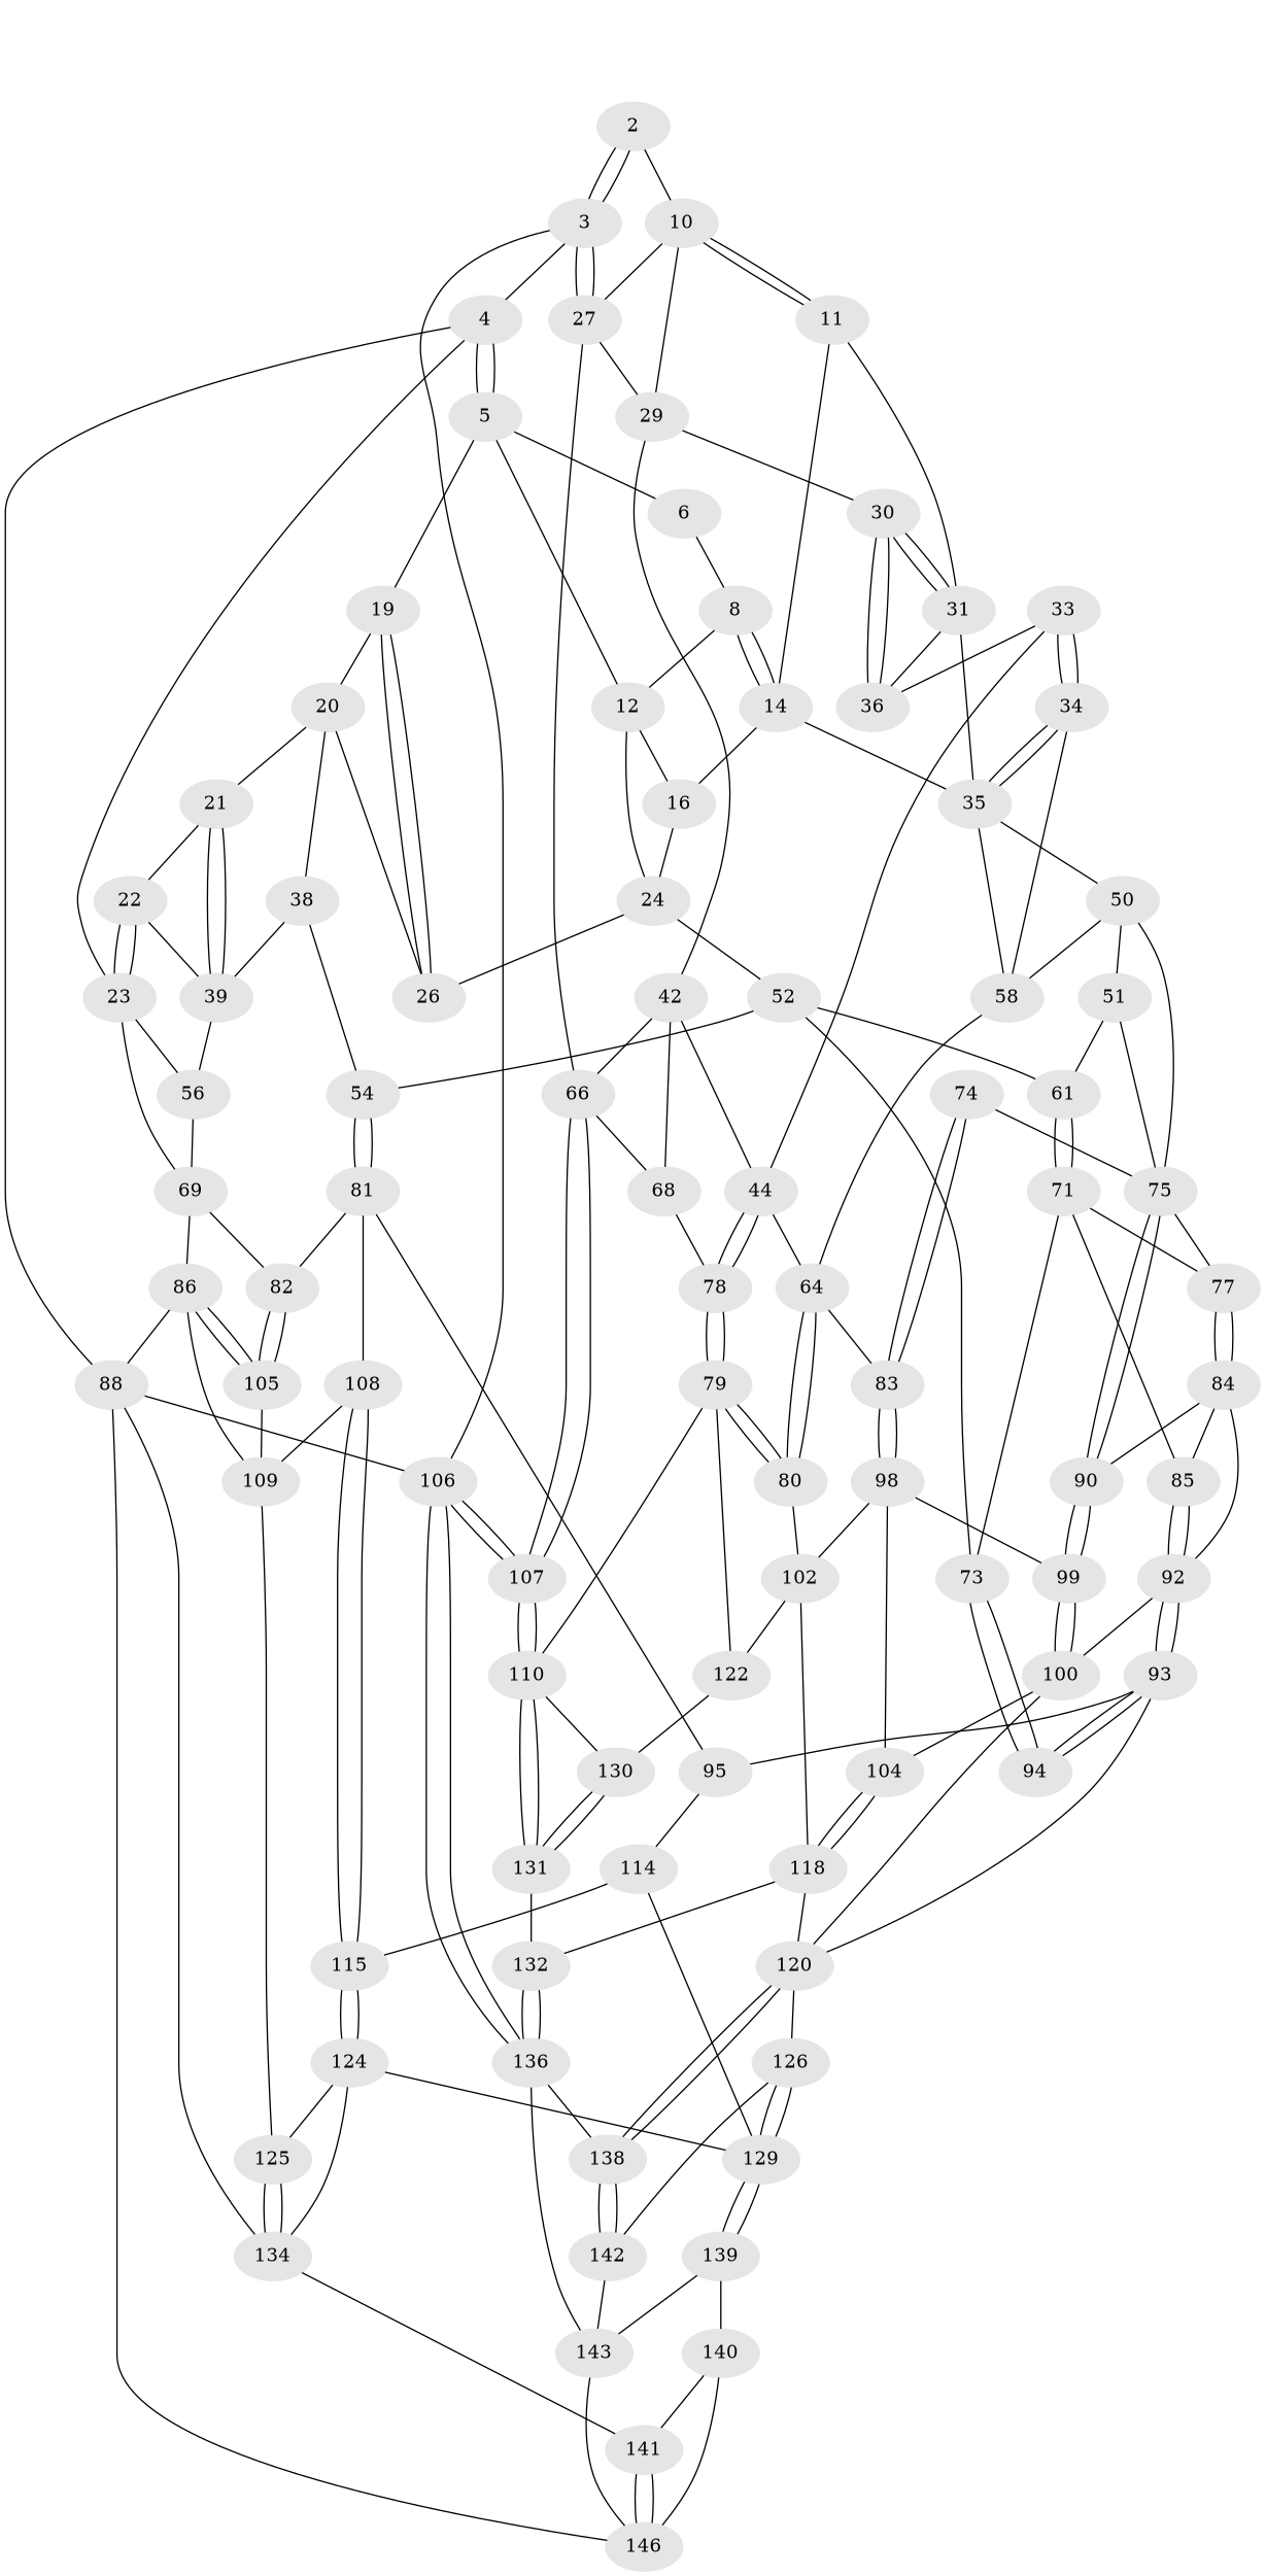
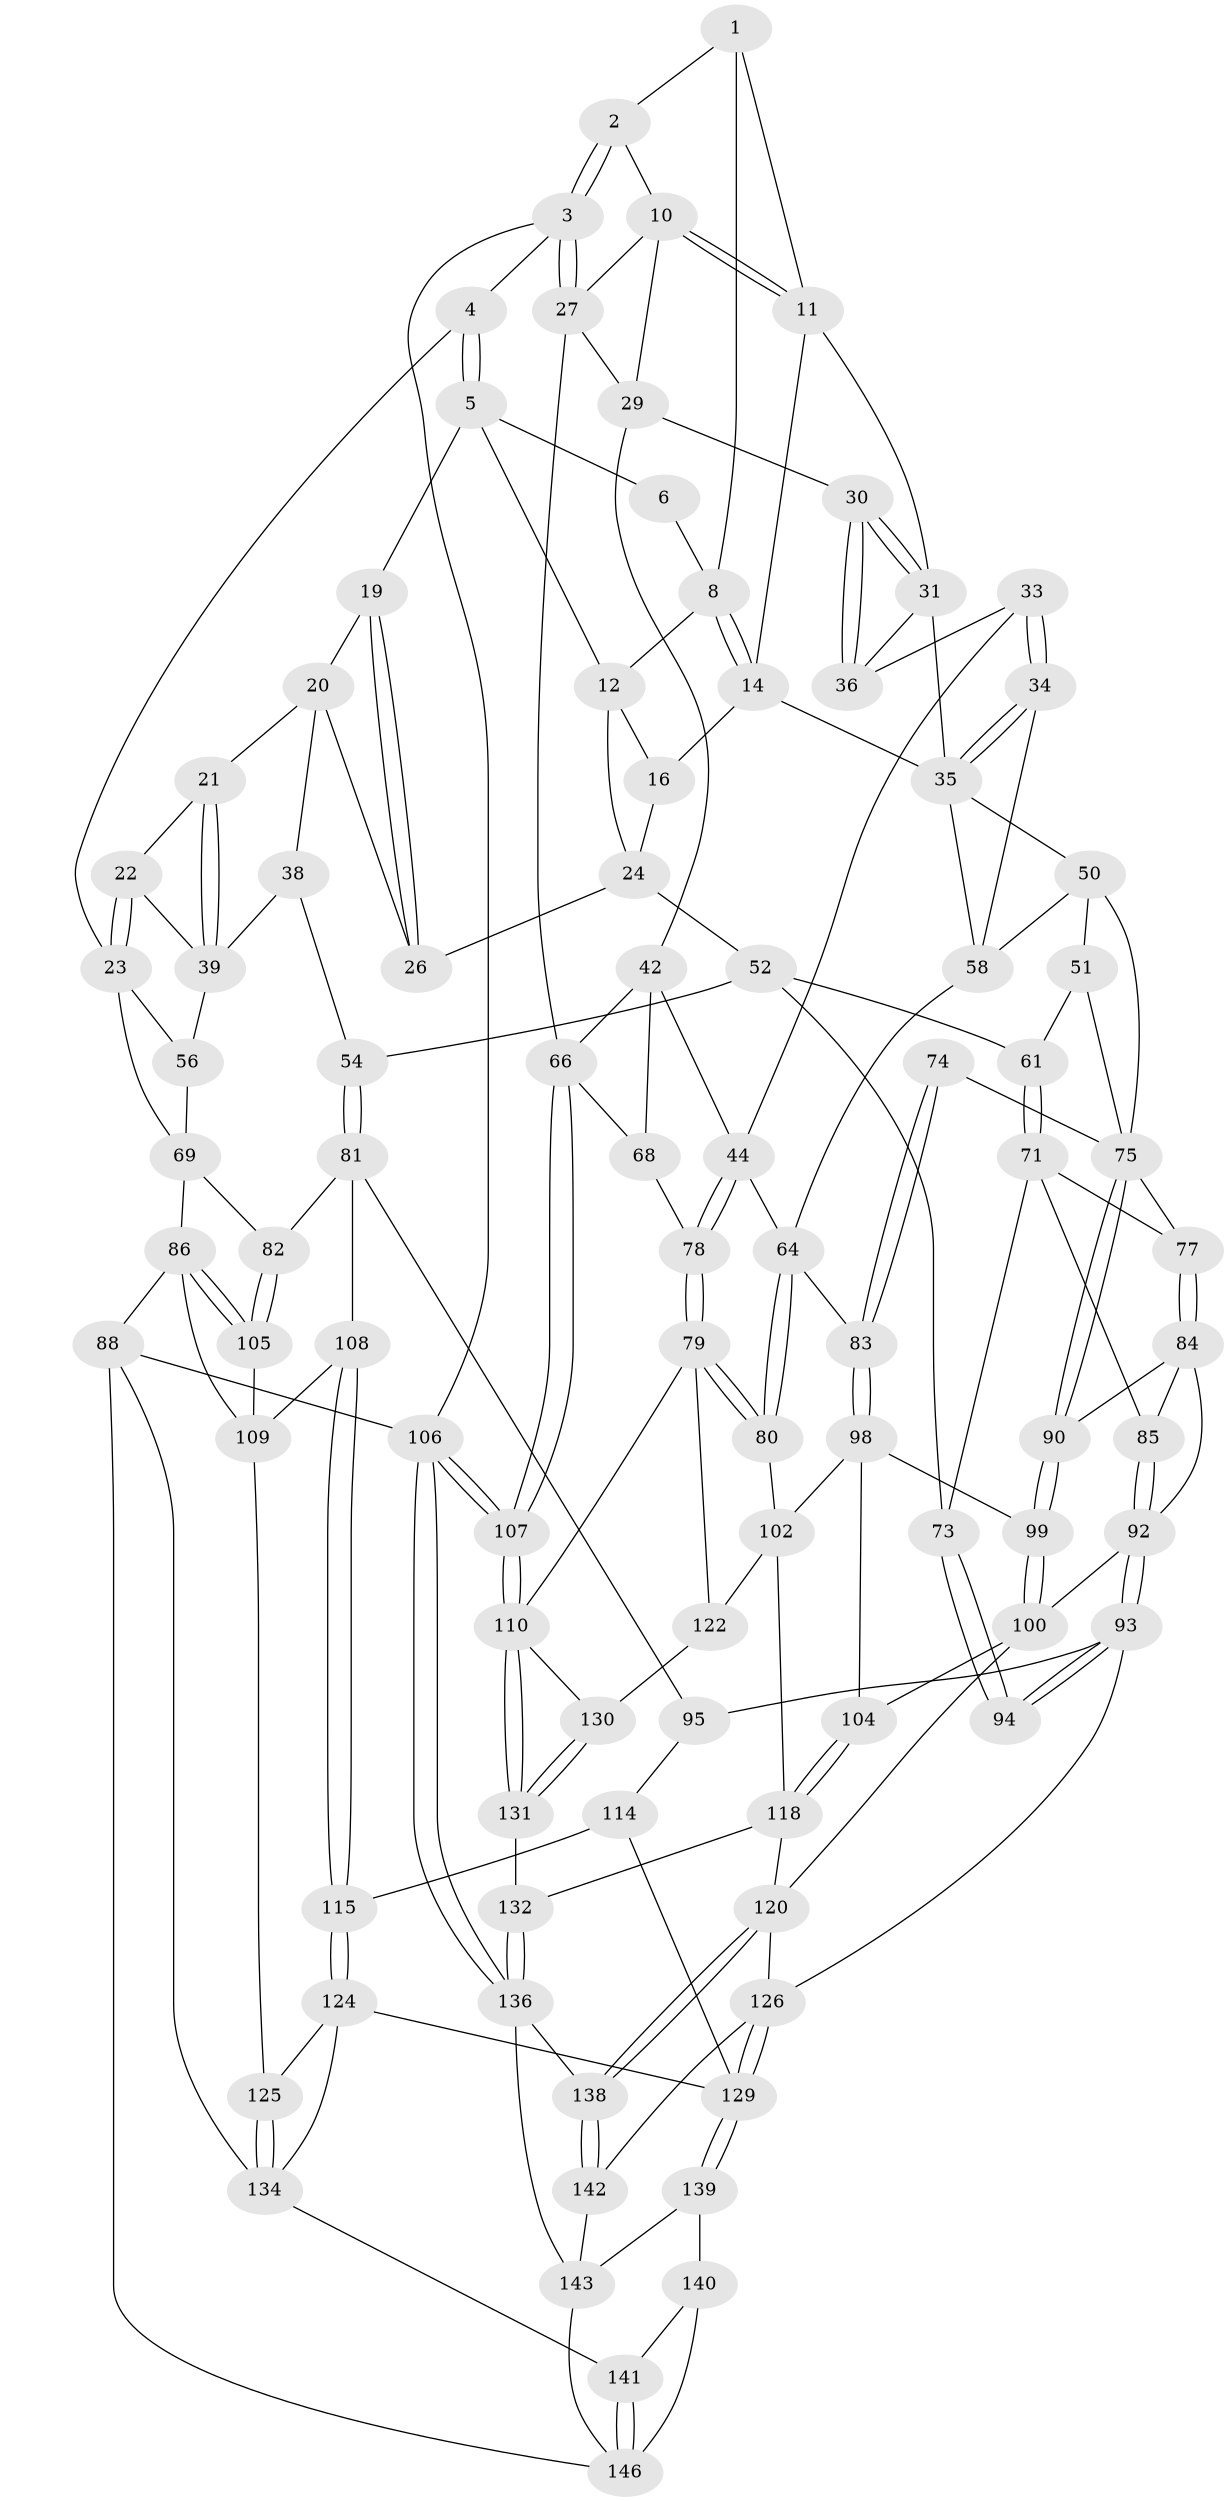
  graph {
    node [color=gray90 style=filled]
+   1 [super="+7"]
    2
    8 [super="+9"]
    11 [super="+18"]
    3
    10 [super="+28"]
    12 [super="+17"]
    14 [super="+15"]
    31 [super="+32"]
    4
    27 [super="+47"]
    106
    29 [super="+41"]
    5 [super="+13"]
    23 [super="+59"]
    88 [super="+89"]
    66 [super="+67"]
    107
    136 [super="+137"]
    6
    19
    56 [super="+57"]
    69 [super="+70"]
    134 [super="+135"]
    146 [super="+147"]
    16 [super="+48"]
    24 [super="+25"]
    20 [super="+37"]
    26
    35 [super="+49"]
    30
    42 [super="+43"]
    36
    52 [super="+53"]
    58 [super="+62"]
    50 [super="+63"]
    51 [super="+60"]
    61
    75 [super="+76"]
    21
    38 [super="+55"]
    22
    39 [super="+40"]
    54
    82
    86 [super="+87"]
    73
    68
    44 [super="+45"]
    33 [super="+46"]
    34
    64 [super="+65"]
    78
    81 [super="+96"]
    80
    83
    79 [super="+112"]
    74
    71 [super="+72"]
    77
    90
    94
    95 [super="+113"]
    108
    85
    102 [super="+117"]
    98 [super="+103"]
    110 [super="+111"]
    105
    109 [super="+123"]
    84 [super="+91"]
    92 [super="+97"]
    99
    122
    130
    131
    118 [super="+119"]
    114
    115
    104
    93 [super="+116"]
    100 [super="+101"]
    125
    141
    126 [super="+133"]
    120 [super="+121"]
    n87 [label=129 super="+128"]
    142
    138
    132
    143 [super="+148"]
    124 [super="+129"]
    139 [super="+144"]
    140 [super="+145"]
+   1 -- 2
+   1 -- 8
+   1 -- 11
    2 -- 3
    2 -- 3
    2 -- 10
    8 -- 12
    8 -- 14
    8 -- 14
    11 -- 14
    11 -- 31
    3 -- 4
    3 -- 27
    3 -- 27
    3 -- 106
    10 -- 11
    10 -- 11
    10 -- 27
    10 -- 29
    12 -- 16
    12 -- 24
    14 -- 16
    14 -- 35
    31 -- 35
    31 -- 36
    4 -- 5
    4 -- 5
    4 -- 23
-   4 -- 88
    27 -- 29
    27 -- 66
    106 -- 107
    106 -- 107
    106 -- 136
    106 -- 136
    29 -- 30
    29 -- 42
    5 -- 12
    5 -- 6
    5 -- 19
    23 -- 56
    23 -- 69
    88 -- 106
    88 -- 134
    88 -- 146
    66 -- 107
    66 -- 107
    66 -- 68
    107 -- 110
    107 -- 110
    136 -- 138
    136 -- 143
    6 -- 8
    19 -- 20
    19 -- 26
    19 -- 26
    56 -- 69
    69 -- 82
    69 -- 86
    134 -- 141
    16 -- 24
    24 -- 26
    24 -- 52
    20 -- 26
    20 -- 21
    20 -- 38
    35 -- 58
    35 -- 50
    30 -- 31
    30 -- 31
    30 -- 36
    30 -- 36
    42 -- 66
    42 -- 68
    42 -- 44
    52 -- 61
    52 -- 54
    52 -- 73
    58 -- 64
    50 -- 58
    50 -- 51
    50 -- 75
    51 -- 61
    51 -- 75
    61 -- 71
    61 -- 71
    75 -- 77
    75 -- 90
    75 -- 90
    21 -- 22
    21 -- 39
    21 -- 39
    38 -- 39
    38 -- 54
    22 -- 23
    22 -- 23
    22 -- 39
    39 -- 56
    54 -- 81
    54 -- 81
    82 -- 105
    82 -- 105
    86 -- 88
    86 -- 105
    86 -- 105
    86 -- 109
    73 -- 94
    73 -- 94
    68 -- 78
    44 -- 64
    44 -- 78
    44 -- 78
    33 -- 36
    33 -- 44
    33 -- 34
    33 -- 34
    34 -- 35
    34 -- 35
    34 -- 58
    64 -- 80
    64 -- 80
    64 -- 83
    78 -- 79
    78 -- 79
    81 -- 82
    81 -- 95
    81 -- 108
    80 -- 102
    83 -- 98
    83 -- 98
    79 -- 80
    79 -- 80
    79 -- 110
    79 -- 122
    74 -- 75
    74 -- 83
    74 -- 83
    71 -- 73
    71 -- 77
    71 -- 85
    77 -- 84
    77 -- 84
    90 -- 99
    90 -- 99
    95 -- 114
    108 -- 109
    108 -- 115
    108 -- 115
    85 -- 92
    85 -- 92
    102 -- 122
    102 -- 118
    98 -- 102
    98 -- 99
    98 -- 104
    110 -- 130
    110 -- 131
    110 -- 131
    105 -- 109
    109 -- 125
    84 -- 90
    84 -- 85
    84 -- 92
    92 -- 93
    92 -- 93
    92 -- 100
    99 -- 100
    99 -- 100
    122 -- 130
    130 -- 131
    130 -- 131
    131 -- 132
    118 -- 120
    118 -- 132
    114 -- 115
    114 -- n87
    115 -- 124
    115 -- 124
    104 -- 118
    104 -- 118
    93 -- 94
    93 -- 94
    93 -- 95
-   93 -- 120
+   93 -- 126
    100 -- 104
    100 -- 120
    125 -- 134
    125 -- 134
    141 -- 146
    141 -- 146
    126 -- n87
    126 -- n87
    126 -- 142
    120 -- 126
    120 -- 138
    120 -- 138
    n87 -- 139
    n87 -- 139
    142 -- 143
    138 -- 142
    138 -- 142
    132 -- 136
    132 -- 136
    143 -- 146
    124 -- 134
    124 -- 125
    124 -- n87
    139 -- 143
    139 -- 140 [weight=2]
    140 -- 146
    140 -- 141
  }
